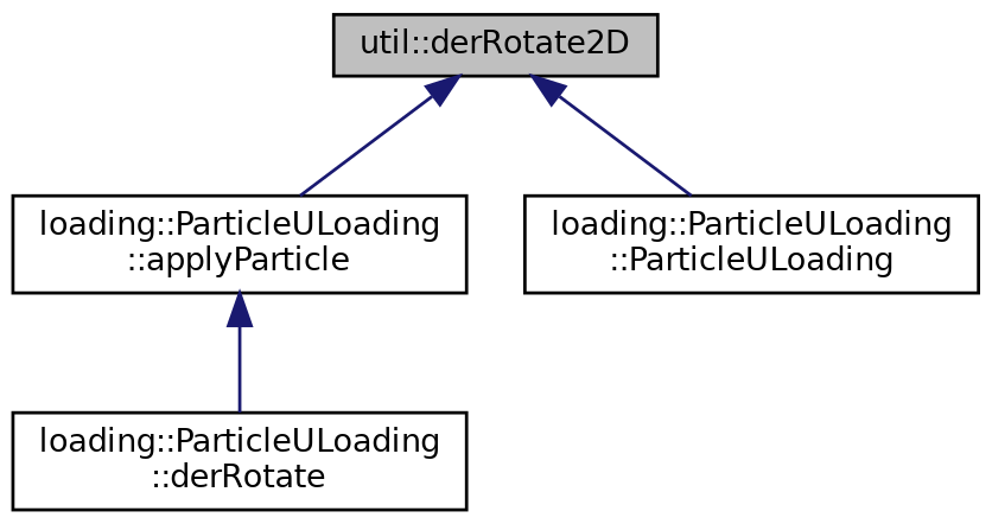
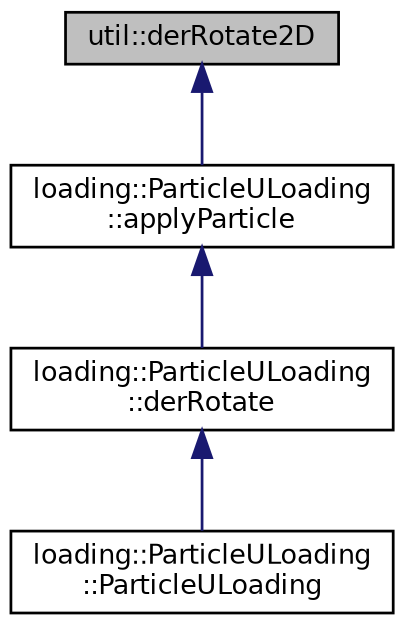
  digraph {
    rankdir=TB
    node [color=black fillcolor=white fontname=Helvetica fontsize=10 shape=record style=filled]
    edge [color=midnightblue dir=back fontname=Helvetica fontsize=10 labelfontname=Helvetica labelfontsize=10 style=solid]
    n1 [fillcolor=grey75 fontcolor=black height=0.2 label="util::derRotate2D" width=0.4]
    n2 [height=0.2 label="loading::ParticleULoading\l::applyParticle" width=0.4]
    n3 [height=0.2 label="loading::ParticleULoading\l::derRotate" width=0.4]
    n4 [height=0.2 label="loading::ParticleULoading\l::ParticleULoading" width=0.4]
    n1 -> n2
    n2 -> n3
-   n1 -> n4
+   n3 -> n4
  }
